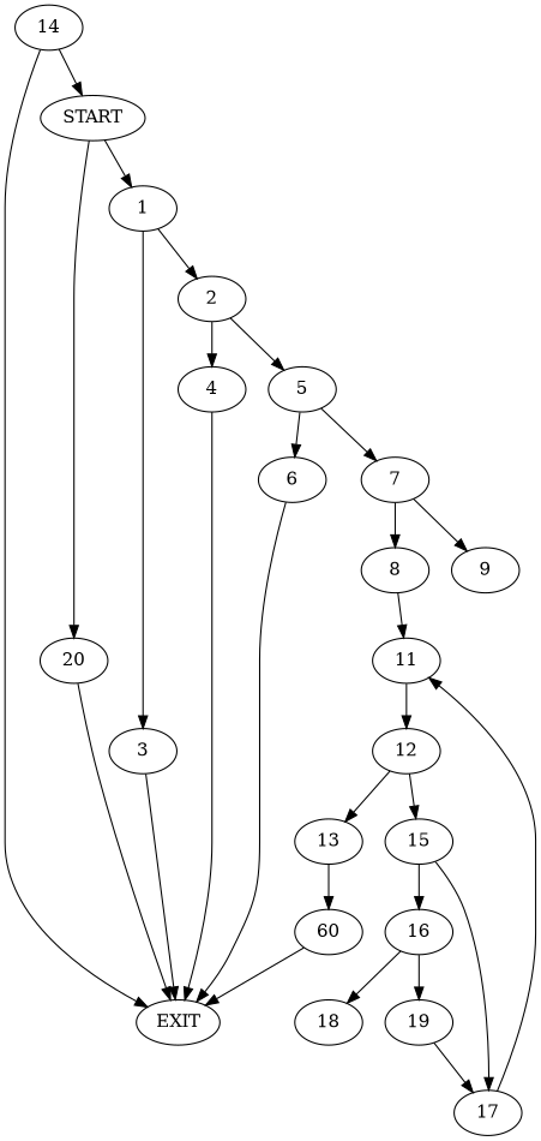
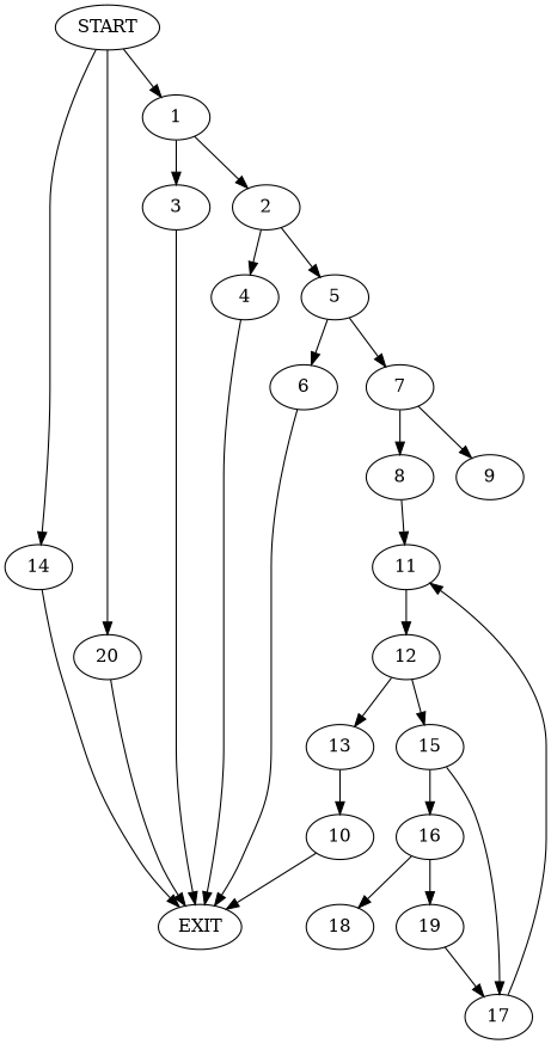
  digraph {
    n1 [label=START]
    1
    14
    20
    2
    3
    n7 [label=EXIT]
    4
    5
    6
    7
    8
    9
    11
    12
-   10 [label=60]
+   10
    13
    15
    16
    17
    18
    19
    n1 -> 1
-   14 -> n1
+   n1 -> 14
    n1 -> 20
    1 -> 2
    1 -> 3
    14 -> n7
    20 -> n7
    2 -> 4
    2 -> 5
    3 -> n7
    4 -> n7
    5 -> 6
    5 -> 7
    6 -> n7
    7 -> 8
    7 -> 9
    8 -> 11
    11 -> 12
    12 -> 13
    12 -> 15
    10 -> n7
    13 -> 10
    15 -> 16
    15 -> 17
    16 -> 18
    16 -> 19
    17 -> 11
    19 -> 17
  }
